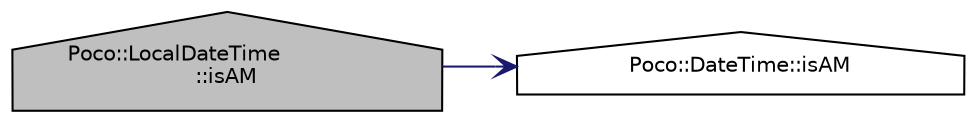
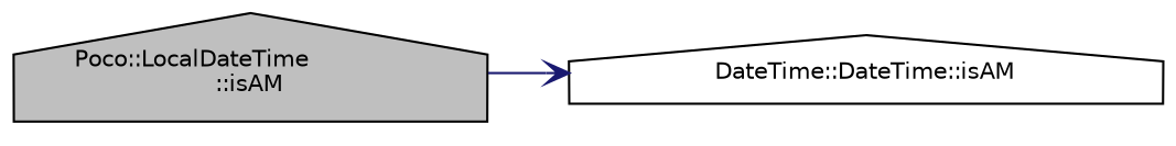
  digraph {
    rankdir=LR
    node [color=black fontname=Helvetica fontsize=10 shape=house style=filled]
    n1 [fillcolor=grey75 fontcolor=black height=0.2 label="Poco::LocalDateTime\l::isAM" width=0.4]
-   n2 [fillcolor=white height=0.2 label="Poco::DateTime::isAM" width=0.4]
+   n2 [fillcolor=white height=0.2 label="DateTime::DateTime::isAM" width=0.4]
    n1 -> n2 [color=midnightblue fontname=Helvetica fontsize=10 labelfontname=Helvetica labelfontsize=10 style=solid arrowhead=vee]
  }
